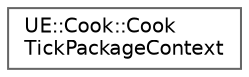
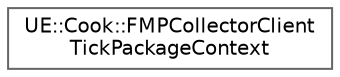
  digraph {
    rankdir=LR
-   n1 [color=grey40 fillcolor=white fontname=Helvetica fontsize=10 height=0.2 label="UE::Cook::Cook\lTickPackageContext" shape=box style=filled width=0.4]
+   n1 [color=grey40 fillcolor=white fontname=Helvetica fontsize=10 height=0.2 label="UE::Cook::FMPCollectorClient\lTickPackageContext" shape=box style=filled width=0.4]
  }
